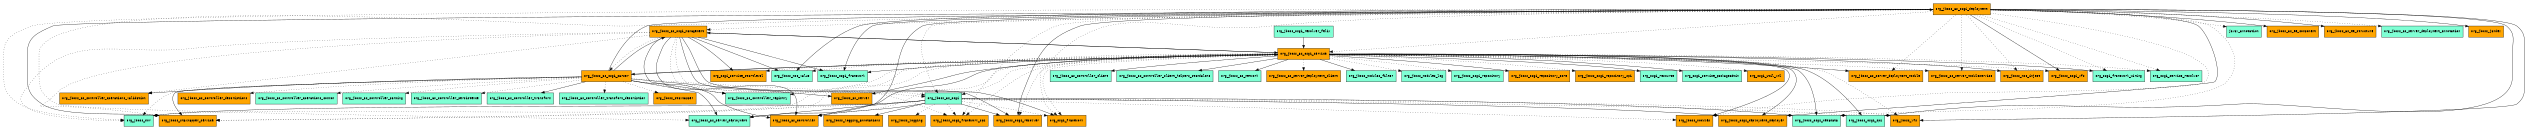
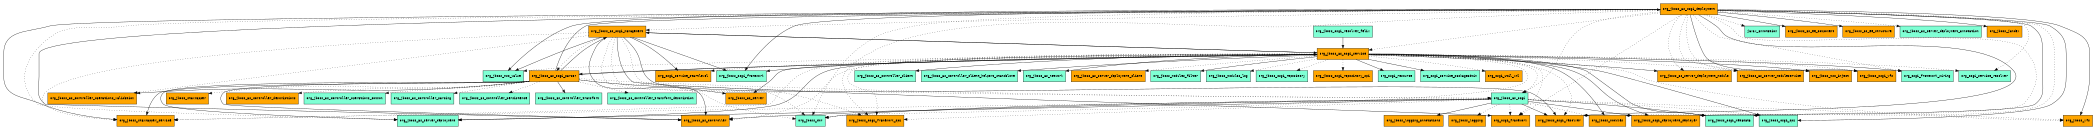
  digraph {
    fontname="DejaVu Sans Mono"
    node [fillcolor=orange fontname="DejaVu Sans Mono" fontsize=10.0 shape=box style=filled]
    edge [fontname="DejaVu Sans Mono" style=dotted]
    org_jboss_as_osgi [fillcolor=aquamarine]
    org_jboss_as_controller
    org_jboss_as_server_deployment [fillcolor=aquamarine]
    org_jboss_dmr [fillcolor=aquamarine]
    org_jboss_logging
    org_jboss_logging_annotations
    org_jboss_modules
    n8 [label=org_jboss_staxmapper_service]
    org_jboss_osgi_deployment_deployer
    org_jboss_osgi_framework_spi
    org_jboss_osgi_metadata [fillcolor=aquamarine]
    org_jboss_osgi_resolver
    org_jboss_osgi_spi [fillcolor=aquamarine]
    org_jboss_vfs
    org_osgi_framework
    org_jboss_as_osgi_deployment
    javax_annotation [fillcolor=aquamarine]
    org_jboss_as_ee_component
    org_jboss_as_ee_structure
    org_jboss_as_osgi_management
    org_jboss_as_osgi_service
    org_jboss_as_server_deployment_annotation [fillcolor=aquamarine]
    org_jboss_as_server_deployment_module
    org_jboss_as_server_moduleservice
    org_jboss_jandex
    org_jboss_msc_inject
    org_jboss_msc_value [fillcolor=aquamarine]
    org_jboss_osgi_framework [fillcolor=aquamarine]
    org_jboss_osgi_vfs
    org_osgi_framework_wiring [fillcolor=aquamarine]
    org_osgi_service_resolver [fillcolor=aquamarine]
    org_jboss_as_controller_operations_validation
-   org_jboss_as_controller_registry [fillcolor=aquamarine]
    org_jboss_as_osgi_parser
    org_osgi_service_startlevel
    org_jboss_as_server
    org_jboss_as_controller_client [fillcolor=aquamarine]
    org_jboss_as_controller_client_helpers_standalone [fillcolor=aquamarine]
    org_jboss_as_network [fillcolor=aquamarine]
    org_jboss_as_server_deployment_client
    org_jboss_modules_filter [fillcolor=aquamarine]
    org_jboss_modules_log [fillcolor=aquamarine]
    org_jboss_osgi_repository [fillcolor=aquamarine]
-   org_jboss_osgi_repository_core
    org_jboss_osgi_repository_spi
    org_osgi_resource [fillcolor=aquamarine]
    org_osgi_service_packageadmin [fillcolor=aquamarine]
    org_osgi_util_xml
    org_jboss_as_controller_descriptions
    org_jboss_as_controller_operations_common [fillcolor=aquamarine]
    org_jboss_as_controller_parsing [fillcolor=aquamarine]
    org_jboss_as_controller_persistence [fillcolor=aquamarine]
    org_jboss_as_controller_transform [fillcolor=aquamarine]
    org_jboss_as_controller_transform_description [fillcolor=aquamarine]
    org_jboss_staxmapper
    org_jboss_osgi_resolver_felix [fillcolor=aquamarine]
    org_jboss_as_osgi -> org_jboss_as_controller [style=solid]
    org_jboss_as_osgi -> org_jboss_as_server_deployment [style=solid]
    org_jboss_as_osgi -> org_jboss_dmr [style=solid]
    org_jboss_as_osgi -> org_jboss_logging
    org_jboss_as_osgi -> org_jboss_logging_annotations [style=solid]
    org_jboss_as_osgi -> org_jboss_modules
    org_jboss_as_osgi -> n8
    org_jboss_as_osgi -> org_jboss_osgi_deployment_deployer [style=solid]
    org_jboss_as_osgi -> org_jboss_osgi_framework_spi
    org_jboss_as_osgi -> org_jboss_osgi_metadata [style=solid]
    org_jboss_as_osgi -> org_jboss_osgi_resolver [style=solid]
    org_jboss_as_osgi -> org_jboss_osgi_spi
    org_jboss_as_osgi -> org_jboss_vfs
    org_jboss_as_osgi -> org_osgi_framework
    org_jboss_as_osgi_deployment -> org_jboss_as_osgi
    org_jboss_as_osgi_deployment -> org_jboss_as_controller [style=solid]
    org_jboss_as_osgi_deployment -> org_jboss_as_server_deployment
    org_jboss_as_osgi_deployment -> org_jboss_dmr
    org_jboss_as_osgi_deployment -> org_jboss_modules
    org_jboss_as_osgi_deployment -> n8 [style=solid]
    org_jboss_as_osgi_deployment -> org_jboss_osgi_deployment_deployer [style=solid]
    org_jboss_as_osgi_deployment -> org_jboss_osgi_framework_spi
    org_jboss_as_osgi_deployment -> org_jboss_osgi_metadata
    org_jboss_as_osgi_deployment -> org_jboss_osgi_resolver [style=solid]
    org_jboss_as_osgi_deployment -> org_jboss_osgi_spi [style=solid]
    org_jboss_as_osgi_deployment -> org_jboss_vfs [style=solid]
    org_jboss_as_osgi_deployment -> org_osgi_framework
    org_jboss_as_osgi_deployment -> javax_annotation
    org_jboss_as_osgi_deployment -> org_jboss_as_ee_component [style=solid]
    org_jboss_as_osgi_deployment -> org_jboss_as_ee_structure [style=solid]
    org_jboss_as_osgi_deployment -> org_jboss_as_osgi_management
    org_jboss_as_osgi_deployment -> org_jboss_as_osgi_service
    org_jboss_as_osgi_deployment -> org_jboss_as_server_deployment_annotation
    org_jboss_as_osgi_deployment -> org_jboss_as_server_deployment_module
    org_jboss_as_osgi_deployment -> org_jboss_as_server_moduleservice
    org_jboss_as_osgi_deployment -> org_jboss_jandex [style=solid]
    org_jboss_as_osgi_deployment -> org_jboss_msc_inject
    org_jboss_as_osgi_deployment -> org_jboss_msc_value [style=solid]
    org_jboss_as_osgi_deployment -> org_jboss_osgi_framework [style=solid]
    org_jboss_as_osgi_deployment -> org_jboss_osgi_vfs [style=solid]
    org_jboss_as_osgi_deployment -> org_osgi_framework_wiring
    org_jboss_as_osgi_deployment -> org_osgi_service_resolver
    org_jboss_as_osgi_management -> org_jboss_as_osgi
    org_jboss_as_osgi_management -> org_jboss_as_controller [style=solid]
    org_jboss_as_osgi_management -> org_jboss_dmr
    org_jboss_as_osgi_management -> n8
    org_jboss_as_osgi_management -> org_jboss_osgi_framework_spi
    org_jboss_as_osgi_management -> org_jboss_osgi_resolver [style=solid]
    org_jboss_as_osgi_management -> org_osgi_framework [style=solid]
    org_jboss_as_osgi_management -> org_jboss_as_osgi_service [style=solid]
    org_jboss_as_osgi_management -> org_jboss_msc_value [style=solid]
    org_jboss_as_osgi_management -> org_jboss_osgi_framework [style=solid]
    org_jboss_as_osgi_management -> org_jboss_as_controller_operations_validation
-   org_jboss_as_osgi_management -> org_jboss_as_controller_registry [style=solid]
    org_jboss_as_osgi_management -> org_jboss_as_osgi_parser
    org_jboss_as_osgi_management -> org_osgi_service_startlevel [style=solid]
    org_jboss_as_osgi_service -> org_jboss_as_osgi
    org_jboss_as_osgi_service -> org_jboss_as_controller
    org_jboss_as_osgi_service -> org_jboss_as_server_deployment [style=solid]
    org_jboss_as_osgi_service -> org_jboss_dmr
    org_jboss_as_osgi_service -> org_jboss_modules [style=solid]
    org_jboss_as_osgi_service -> n8
    org_jboss_as_osgi_service -> org_jboss_osgi_deployment_deployer [style=solid]
    org_jboss_as_osgi_service -> org_jboss_osgi_framework_spi
    org_jboss_as_osgi_service -> org_jboss_osgi_metadata [style=solid]
    org_jboss_as_osgi_service -> org_jboss_osgi_resolver
    org_jboss_as_osgi_service -> org_jboss_osgi_spi [style=solid]
    org_jboss_as_osgi_service -> org_jboss_vfs
    org_jboss_as_osgi_service -> org_osgi_framework
    org_jboss_as_osgi_service -> org_jboss_as_osgi_management [style=solid]
    org_jboss_as_osgi_service -> org_jboss_as_server_deployment_module [style=solid]
    org_jboss_as_osgi_service -> org_jboss_as_server_moduleservice
    org_jboss_as_osgi_service -> org_jboss_msc_inject [style=solid]
    org_jboss_as_osgi_service -> org_jboss_msc_value
    org_jboss_as_osgi_service -> org_jboss_osgi_framework [style=solid]
    org_jboss_as_osgi_service -> org_jboss_osgi_vfs
    org_jboss_as_osgi_service -> org_osgi_framework_wiring [style=solid]
    org_jboss_as_osgi_service -> org_osgi_service_resolver
-   org_jboss_as_osgi_service -> org_jboss_as_controller_registry
    org_jboss_as_osgi_service -> org_jboss_as_osgi_parser [style=solid]
    org_jboss_as_osgi_service -> org_osgi_service_startlevel
    org_jboss_as_osgi_service -> org_jboss_as_server [style=solid]
    org_jboss_as_osgi_service -> org_jboss_as_controller_client [style=solid]
    org_jboss_as_osgi_service -> org_jboss_as_controller_client_helpers_standalone [style=solid]
    org_jboss_as_osgi_service -> org_jboss_as_network [style=solid]
    org_jboss_as_osgi_service -> org_jboss_as_server_deployment_client
    org_jboss_as_osgi_service -> org_jboss_modules_filter [style=solid]
    org_jboss_as_osgi_service -> org_jboss_modules_log
    org_jboss_as_osgi_service -> org_jboss_osgi_repository
-   org_jboss_as_osgi_service -> org_jboss_osgi_repository_core [style=solid]
    org_jboss_as_osgi_service -> org_jboss_osgi_repository_spi
    org_jboss_as_osgi_service -> org_osgi_resource [style=solid]
    org_jboss_as_osgi_service -> org_osgi_service_packageadmin [style=solid]
    org_jboss_as_osgi_service -> org_osgi_util_xml
    org_jboss_as_osgi_parser -> org_jboss_as_osgi
    org_jboss_as_osgi_parser -> org_jboss_as_controller [style=solid]
    org_jboss_as_osgi_parser -> org_jboss_as_server_deployment [style=solid]
    org_jboss_as_osgi_parser -> org_jboss_dmr
    org_jboss_as_osgi_parser -> n8 [style=solid]
    org_jboss_as_osgi_parser -> org_jboss_as_osgi_deployment [style=solid]
    org_jboss_as_osgi_parser -> org_jboss_as_osgi_management [style=solid]
    org_jboss_as_osgi_parser -> org_jboss_as_osgi_service [style=solid]
    org_jboss_as_osgi_parser -> org_jboss_as_controller_operations_validation [style=solid]
-   org_jboss_as_osgi_parser -> org_jboss_as_controller_registry
    org_jboss_as_osgi_parser -> org_jboss_as_server [style=solid]
    org_jboss_as_osgi_parser -> org_jboss_as_controller_descriptions
    org_jboss_as_osgi_parser -> org_jboss_as_controller_operations_common
    org_jboss_as_osgi_parser -> org_jboss_as_controller_parsing
    org_jboss_as_osgi_parser -> org_jboss_as_controller_persistence
    org_jboss_as_osgi_parser -> org_jboss_as_controller_transform [style=solid]
    org_jboss_as_osgi_parser -> org_jboss_as_controller_transform_description
    org_jboss_as_osgi_parser -> org_jboss_staxmapper
    org_jboss_osgi_resolver_felix -> org_jboss_as_osgi_service [style=solid]
  }
